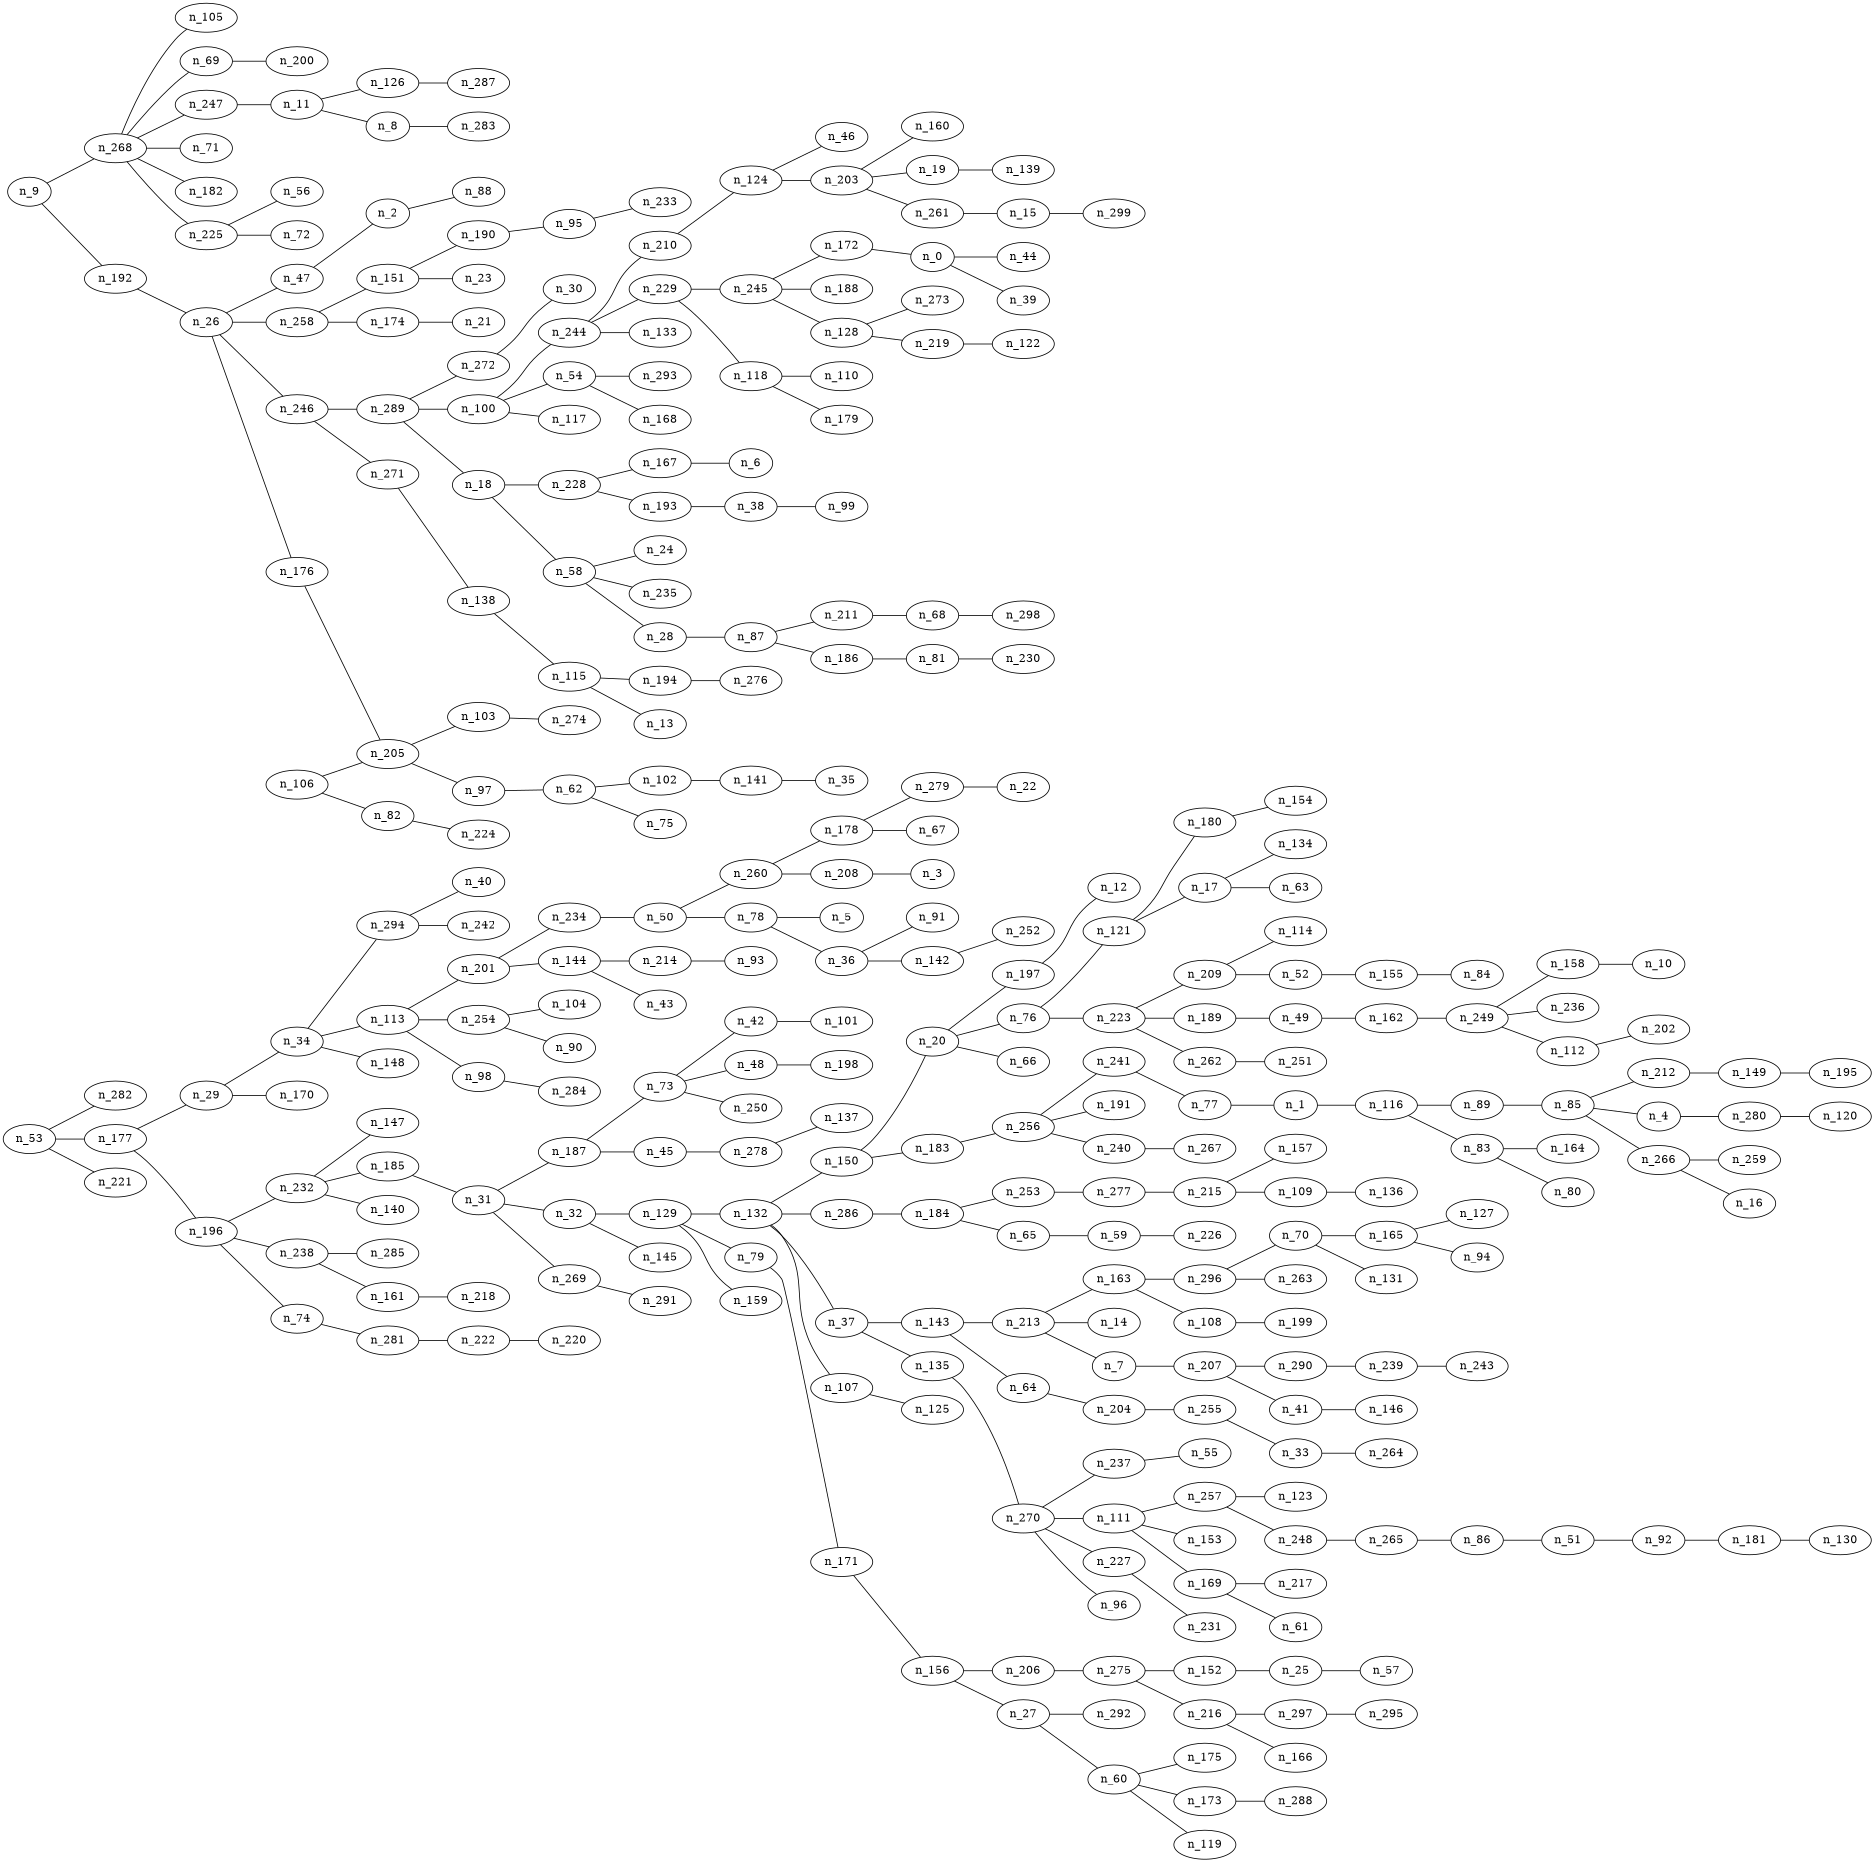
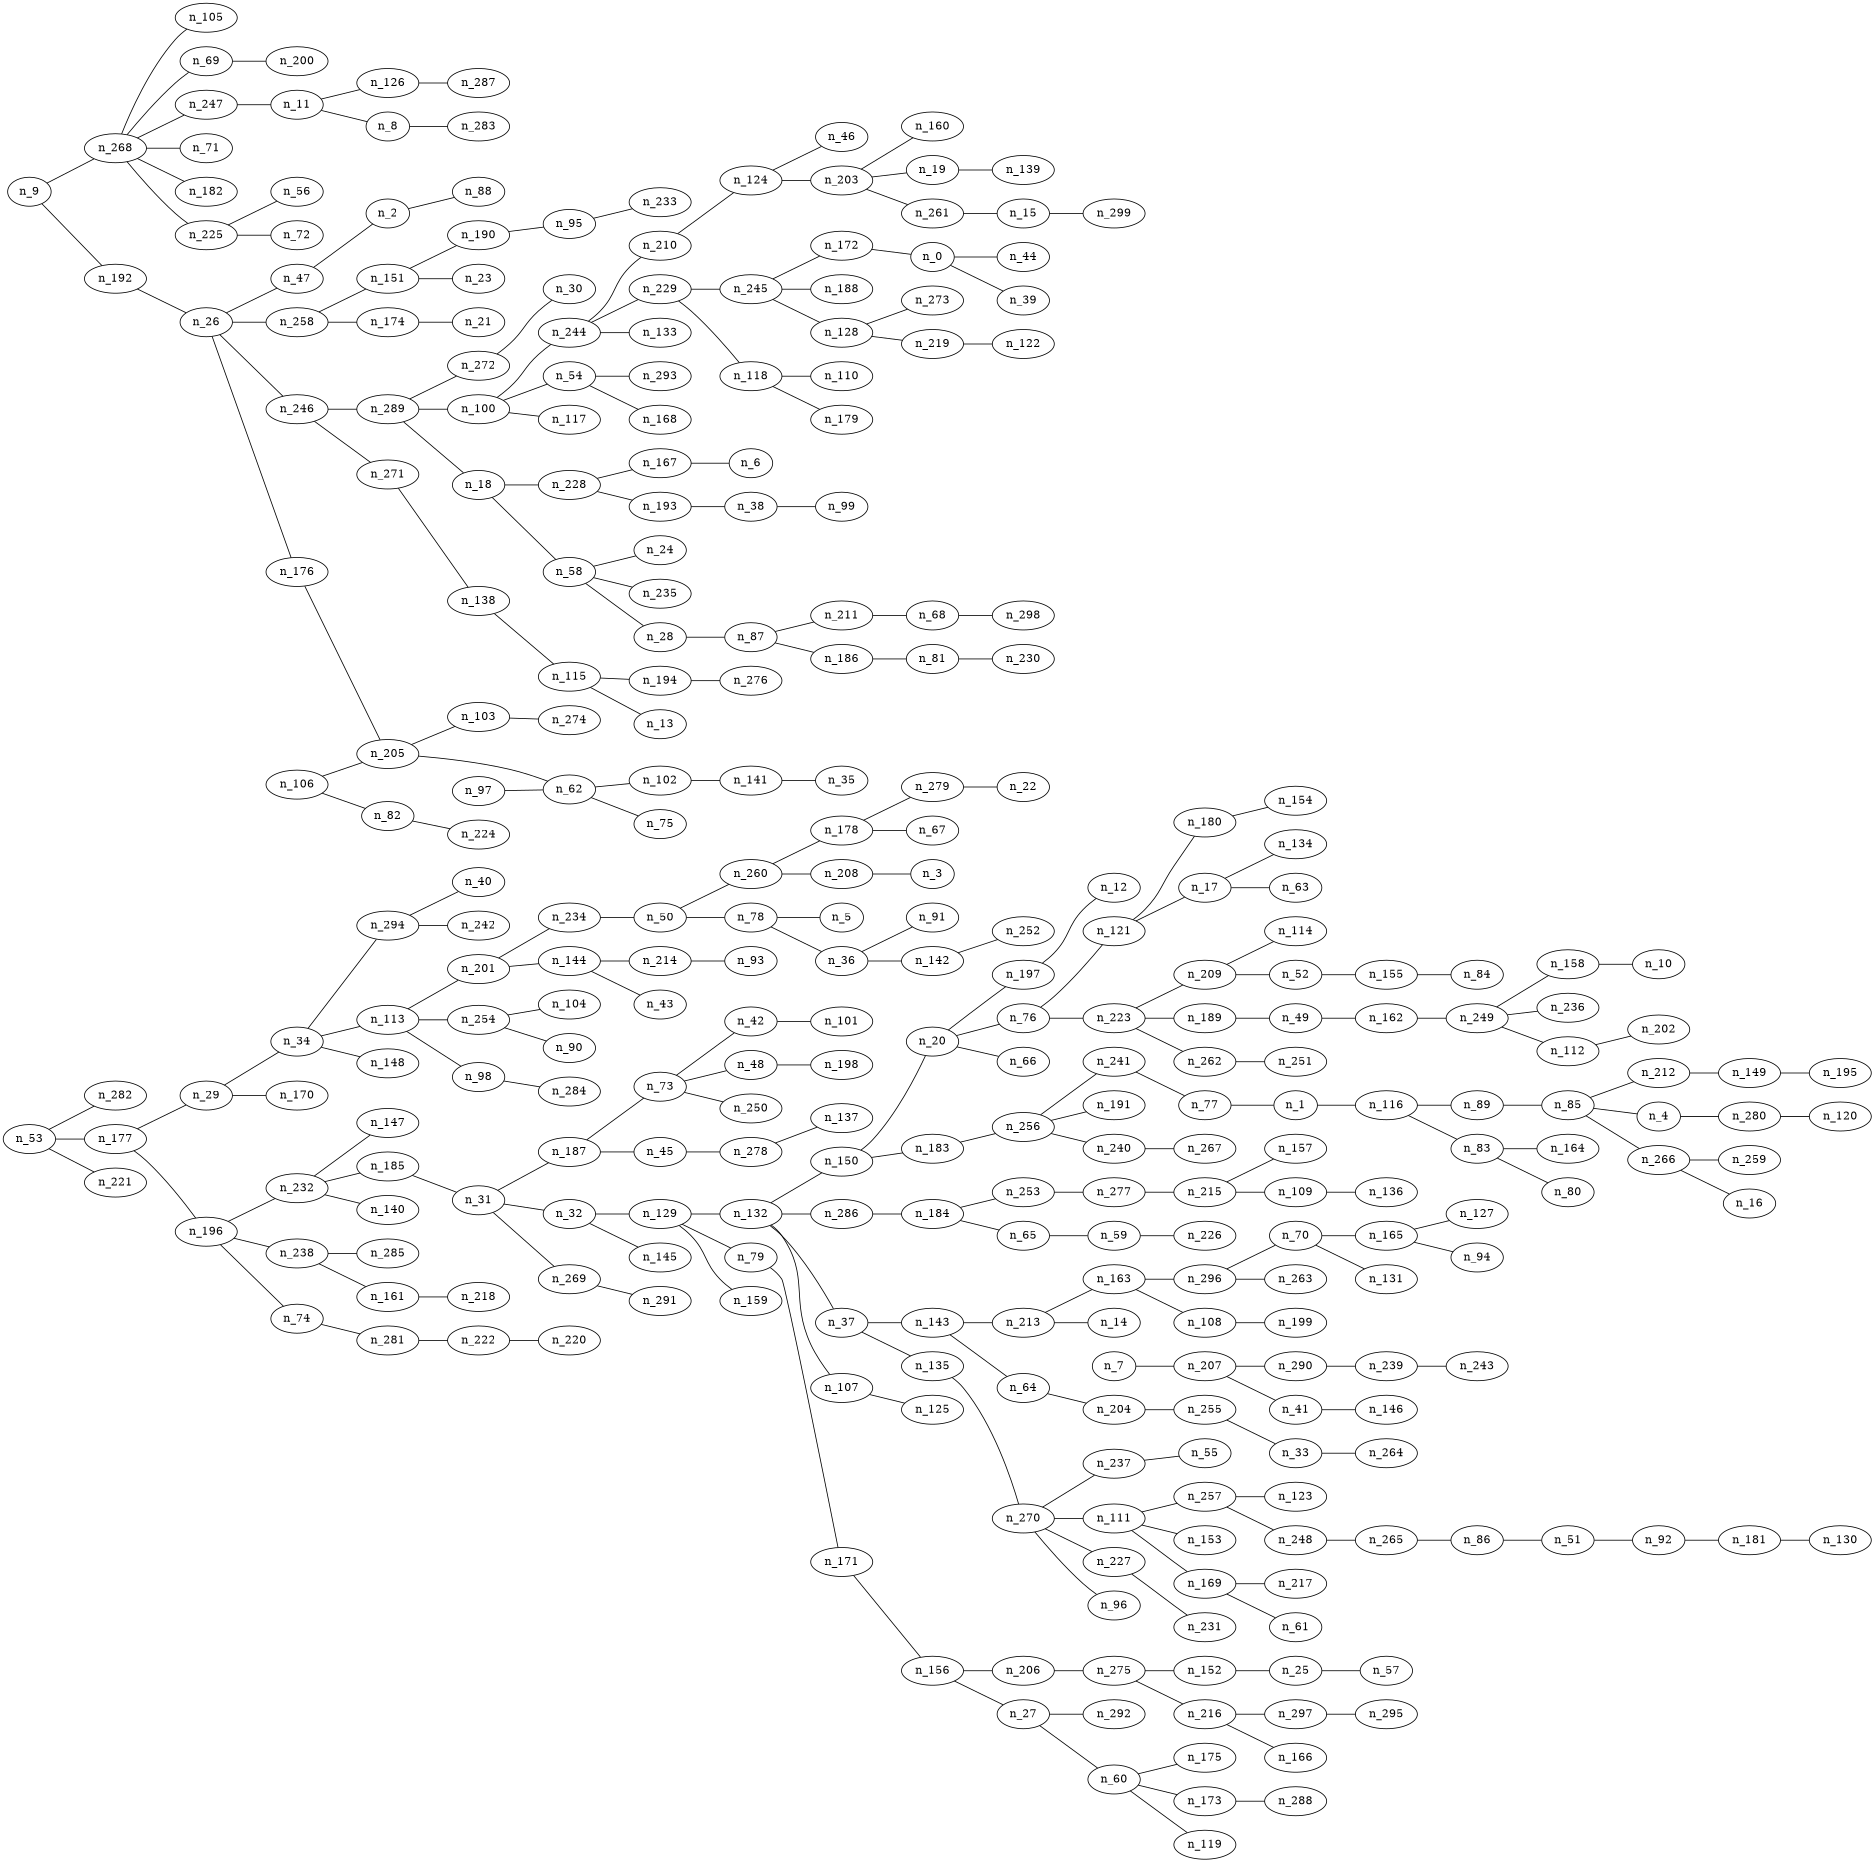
  graph {
    rankdir=LR
    n_53
    n_282
    n_177
    n_221
    n_29
    n_196
    n_34
    n_170
    n_232
    n_238
    n_74
    n_294
    n_113
    n_148
    n_40
    n_242
    n_201
    n_254
    n_98
    n_147
    n_185
    n_140
    n_285
    n_161
    n_281
    n_31
    n_218
    n_234
    n_144
    n_104
    n_90
    n_284
    n_50
    n_214
    n_43
    n_222
    n_260
    n_78
    n_187
    n_32
    n_269
    n_178
    n_208
    n_5
    n_36
    n_279
    n_67
    n_3
    n_73
    n_45
    n_129
    n_145
    n_291
    n_42
    n_48
    n_250
    n_278
    n_132
    n_79
    n_159
    n_150
    n_286
    n_37
    n_107
    n_171
    n_101
    n_198
    n_20
    n_183
    n_184
    n_143
    n_135
    n_125
    n_197
    n_76
    n_66
    n_256
    n_253
    n_65
    n_12
    n_121
    n_223
    n_180
    n_17
    n_209
    n_189
    n_262
    n_154
    n_134
    n_63
    n_114
    n_52
    n_49
    n_251
    n_155
    n_162
    n_9
    n_268
    n_192
    n_249
    n_69
    n_247
    n_71
    n_182
    n_225
    n_105
    n_26
    n_200
    n_11
    n_72
    n_56
    n_8
    n_126
    n_283
    n_287
    n_22
    n_241
    n_191
    n_240
    n_77
    n_267
    n_1
    n_116
    n_89
    n_83
    n_85
    n_164
    n_80
    n_212
    n_4
    n_266
    n_149
    n_280
    n_259
    n_16
    n_195
    n_120
    n_137
    n_258
    n_246
    n_176
    n_47
    n_151
    n_174
    n_289
    n_271
    n_205
    n_2
    n_23
    n_190
    n_21
    n_100
    n_18
    n_272
    n_138
    n_244
    n_54
    n_117
    n_58
    n_228
    n_30
    n_210
    n_229
    n_133
    n_168
    n_293
    n_115
    n_106
    n_82
    n_103
    n_97
    n_224
    n_274
    n_62
    n_75
    n_102
    n_141
    n_35
    n_124
    n_245
    n_118
    n_203
    n_46
    n_261
    n_160
    n_19
    n_15
    n_139
    n_235
    n_28
    n_24
    n_193
    n_167
    n_87
    n_211
    n_186
    n_13
    n_194
    n_276
    n_88
    n_38
    n_6
    n_99
    n_91
    n_142
    n_95
    n_158
    n_236
    n_112
    n_10
    n_202
    n_156
    n_206
    n_27
    n_275
    n_292
    n_60
    n_152
    n_216
    n_25
    n_297
    n_166
    n_57
    n_213
    n_64
    n_270
    n_163
    n_14
    n_7
    n_204
    n_296
    n_108
    n_207
    n_70
    n_263
    n_199
    n_165
    n_131
    n_237
    n_111
    n_227
    n_96
    n_127
    n_94
    n_290
    n_41
    n_239
    n_146
    n_55
    n_257
    n_153
    n_169
    n_231
    n_123
    n_248
    n_217
    n_61
    n_265
    n_86
    n_51
    n_92
    n_181
    n_130
    n_255
    n_33
    n_84
    n_243
    n_128
    n_172
    n_188
    n_179
    n_110
    n_219
    n_273
    n_0
    n_122
    n_39
    n_44
    n_299
    n_68
    n_81
    n_298
    n_230
    n_277
    n_59
    n_215
    n_226
    n_175
    n_173
    n_119
    n_288
    n_220
    n_264
    n_295
    n_157
    n_109
    n_136
    n_93
    n_252
    n_233
    n_53 -- n_282
    n_53 -- n_177
    n_53 -- n_221
    n_177 -- n_29
    n_177 -- n_196
    n_29 -- n_34
    n_29 -- n_170
    n_196 -- n_232
    n_196 -- n_238
    n_196 -- n_74
    n_34 -- n_294
    n_34 -- n_113
    n_34 -- n_148
    n_232 -- n_147
    n_232 -- n_185
    n_232 -- n_140
    n_238 -- n_285
    n_238 -- n_161
    n_74 -- n_281
    n_294 -- n_40
    n_294 -- n_242
    n_113 -- n_201
    n_113 -- n_254
    n_113 -- n_98
    n_201 -- n_234
    n_201 -- n_144
    n_254 -- n_104
    n_254 -- n_90
    n_98 -- n_284
    n_185 -- n_31
    n_161 -- n_218
    n_281 -- n_222
    n_31 -- n_187
    n_31 -- n_32
    n_31 -- n_269
    n_234 -- n_50
    n_144 -- n_214
    n_144 -- n_43
    n_50 -- n_260
    n_50 -- n_78
    n_214 -- n_93
    n_222 -- n_220
    n_260 -- n_178
    n_260 -- n_208
    n_78 -- n_5
    n_78 -- n_36
    n_187 -- n_73
    n_187 -- n_45
    n_32 -- n_129
    n_32 -- n_145
    n_269 -- n_291
    n_178 -- n_279
    n_178 -- n_67
    n_208 -- n_3
    n_36 -- n_91
    n_36 -- n_142
    n_279 -- n_22
    n_73 -- n_42
    n_73 -- n_48
    n_73 -- n_250
    n_45 -- n_278
    n_129 -- n_132
    n_129 -- n_79
    n_129 -- n_159
    n_42 -- n_101
    n_48 -- n_198
    n_278 -- n_137
    n_132 -- n_150
    n_132 -- n_286
    n_132 -- n_37
    n_132 -- n_107
    n_79 -- n_171
    n_150 -- n_20
    n_150 -- n_183
    n_286 -- n_184
    n_37 -- n_143
    n_37 -- n_135
    n_107 -- n_125
    n_171 -- n_156
    n_20 -- n_197
    n_20 -- n_76
    n_20 -- n_66
    n_183 -- n_256
    n_184 -- n_253
    n_184 -- n_65
    n_143 -- n_213
    n_143 -- n_64
    n_135 -- n_270
    n_197 -- n_12
    n_76 -- n_121
    n_76 -- n_223
    n_256 -- n_241
    n_256 -- n_191
    n_256 -- n_240
    n_253 -- n_277
    n_65 -- n_59
    n_121 -- n_180
    n_121 -- n_17
    n_223 -- n_209
    n_223 -- n_189
    n_223 -- n_262
    n_180 -- n_154
    n_17 -- n_134
    n_17 -- n_63
    n_209 -- n_114
    n_209 -- n_52
    n_189 -- n_49
    n_262 -- n_251
    n_52 -- n_155
    n_49 -- n_162
    n_155 -- n_84
    n_162 -- n_249
    n_9 -- n_268
    n_9 -- n_192
    n_268 -- n_69
    n_268 -- n_247
    n_268 -- n_71
    n_268 -- n_182
    n_268 -- n_225
    n_268 -- n_105
    n_192 -- n_26
    n_249 -- n_158
    n_249 -- n_236
    n_249 -- n_112
    n_69 -- n_200
    n_247 -- n_11
    n_225 -- n_72
    n_225 -- n_56
    n_26 -- n_258
    n_26 -- n_246
    n_26 -- n_176
    n_26 -- n_47
    n_11 -- n_8
    n_11 -- n_126
    n_8 -- n_283
    n_126 -- n_287
    n_241 -- n_77
    n_240 -- n_267
    n_77 -- n_1
    n_1 -- n_116
    n_116 -- n_89
    n_116 -- n_83
    n_89 -- n_85
    n_83 -- n_164
    n_83 -- n_80
    n_85 -- n_212
    n_85 -- n_4
    n_85 -- n_266
    n_212 -- n_149
    n_4 -- n_280
    n_266 -- n_259
    n_266 -- n_16
    n_149 -- n_195
    n_280 -- n_120
    n_258 -- n_151
    n_258 -- n_174
    n_246 -- n_289
    n_246 -- n_271
    n_176 -- n_205
    n_47 -- n_2
    n_151 -- n_23
    n_151 -- n_190
    n_174 -- n_21
    n_289 -- n_100
    n_289 -- n_18
    n_289 -- n_272
    n_271 -- n_138
    n_205 -- n_103
-   n_205 -- n_97
+   n_205 -- n_62
    n_2 -- n_88
    n_190 -- n_95
    n_100 -- n_244
    n_100 -- n_54
    n_100 -- n_117
    n_18 -- n_58
    n_18 -- n_228
    n_272 -- n_30
    n_138 -- n_115
    n_244 -- n_210
    n_244 -- n_229
    n_244 -- n_133
    n_54 -- n_168
    n_54 -- n_293
    n_58 -- n_235
    n_58 -- n_28
    n_58 -- n_24
    n_228 -- n_193
    n_228 -- n_167
    n_210 -- n_124
    n_229 -- n_245
    n_229 -- n_118
    n_115 -- n_13
    n_115 -- n_194
    n_106 -- n_205
    n_106 -- n_82
    n_82 -- n_224
    n_103 -- n_274
    n_97 -- n_62
    n_62 -- n_75
    n_62 -- n_102
    n_102 -- n_141
    n_141 -- n_35
    n_124 -- n_203
    n_124 -- n_46
    n_245 -- n_128
    n_245 -- n_172
    n_245 -- n_188
    n_118 -- n_179
    n_118 -- n_110
    n_203 -- n_261
    n_203 -- n_160
    n_203 -- n_19
    n_261 -- n_15
    n_19 -- n_139
    n_15 -- n_299
    n_28 -- n_87
    n_193 -- n_38
    n_167 -- n_6
    n_87 -- n_211
    n_87 -- n_186
    n_211 -- n_68
    n_186 -- n_81
    n_194 -- n_276
    n_38 -- n_99
    n_142 -- n_252
    n_95 -- n_233
    n_158 -- n_10
    n_112 -- n_202
    n_156 -- n_206
    n_156 -- n_27
    n_206 -- n_275
    n_27 -- n_292
    n_27 -- n_60
    n_275 -- n_152
    n_275 -- n_216
    n_60 -- n_175
    n_60 -- n_173
    n_60 -- n_119
    n_152 -- n_25
    n_216 -- n_297
    n_216 -- n_166
    n_25 -- n_57
    n_297 -- n_295
    n_213 -- n_163
    n_213 -- n_14
-   n_213 -- n_7
    n_64 -- n_204
    n_270 -- n_237
    n_270 -- n_111
    n_270 -- n_227
    n_270 -- n_96
    n_163 -- n_296
    n_163 -- n_108
    n_7 -- n_207
    n_204 -- n_255
    n_296 -- n_70
    n_296 -- n_263
    n_108 -- n_199
    n_207 -- n_290
    n_207 -- n_41
    n_70 -- n_165
    n_70 -- n_131
    n_165 -- n_127
    n_165 -- n_94
    n_237 -- n_55
    n_111 -- n_257
    n_111 -- n_153
    n_111 -- n_169
    n_227 -- n_231
    n_290 -- n_239
    n_41 -- n_146
    n_239 -- n_243
    n_257 -- n_123
    n_257 -- n_248
    n_169 -- n_217
    n_169 -- n_61
    n_248 -- n_265
    n_265 -- n_86
    n_86 -- n_51
    n_51 -- n_92
    n_92 -- n_181
    n_181 -- n_130
    n_255 -- n_33
    n_33 -- n_264
    n_128 -- n_219
    n_128 -- n_273
    n_172 -- n_0
    n_219 -- n_122
    n_0 -- n_39
    n_0 -- n_44
    n_68 -- n_298
    n_81 -- n_230
    n_277 -- n_215
    n_59 -- n_226
    n_215 -- n_157
    n_215 -- n_109
    n_173 -- n_288
    n_109 -- n_136
  }
